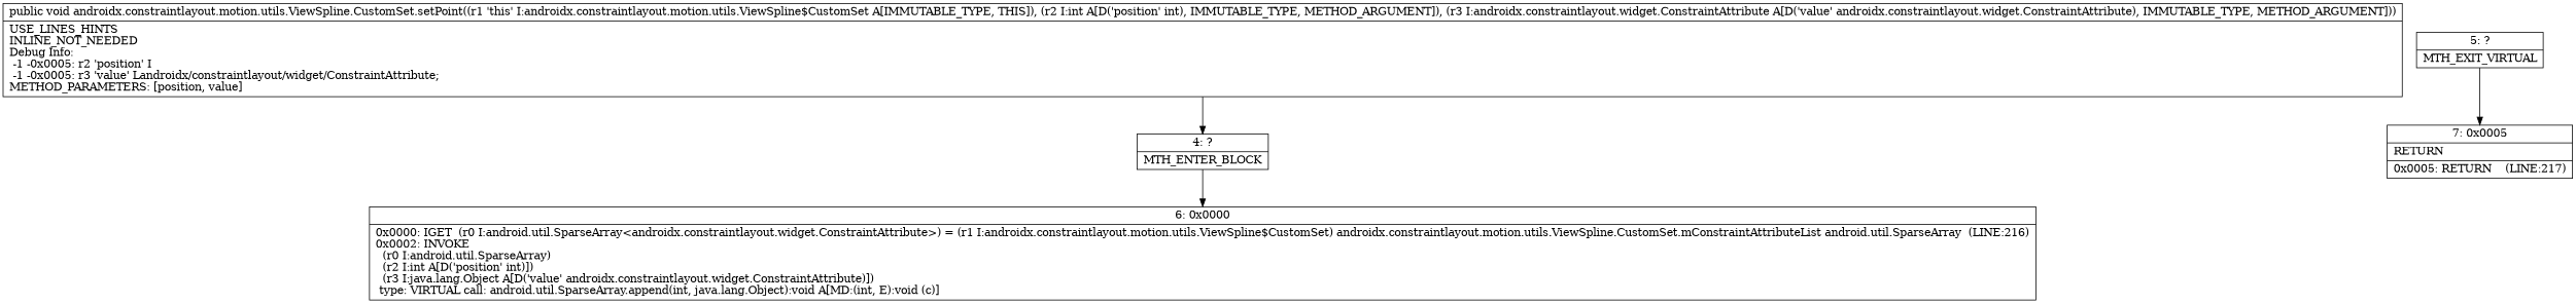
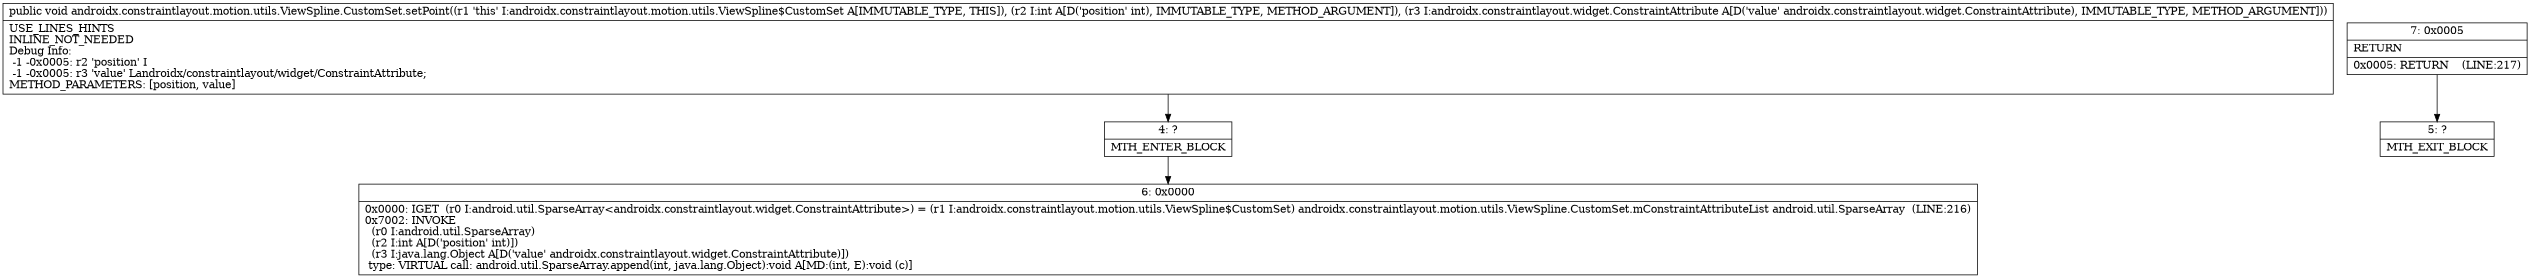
  digraph {
    node [shape=record]
    n1 [label="{4\:\ ?|MTH_ENTER_BLOCK\l}"]
-   n2 [label="{6\:\ 0x0000|0x0000: IGET  (r0 I:android.util.SparseArray\<androidx.constraintlayout.widget.ConstraintAttribute\>) = (r1 I:androidx.constraintlayout.motion.utils.ViewSpline$CustomSet) androidx.constraintlayout.motion.utils.ViewSpline.CustomSet.mConstraintAttributeList android.util.SparseArray  (LINE:216)\l0x0002: INVOKE  \l  (r0 I:android.util.SparseArray)\l  (r2 I:int A[D('position' int)])\l  (r3 I:java.lang.Object A[D('value' androidx.constraintlayout.widget.ConstraintAttribute)])\l type: VIRTUAL call: android.util.SparseArray.append(int, java.lang.Object):void A[MD:(int, E):void (c)]\l}"]
+   n2 [label="{6\:\ 0x0000|0x0000: IGET  (r0 I:android.util.SparseArray\<androidx.constraintlayout.widget.ConstraintAttribute\>) = (r1 I:androidx.constraintlayout.motion.utils.ViewSpline$CustomSet) androidx.constraintlayout.motion.utils.ViewSpline.CustomSet.mConstraintAttributeList android.util.SparseArray  (LINE:216)\l0x7002: INVOKE  \l  (r0 I:android.util.SparseArray)\l  (r2 I:int A[D('position' int)])\l  (r3 I:java.lang.Object A[D('value' androidx.constraintlayout.widget.ConstraintAttribute)])\l type: VIRTUAL call: android.util.SparseArray.append(int, java.lang.Object):void A[MD:(int, E):void (c)]\l}"]
    n3 [label="{7\:\ 0x0005|RETURN\l|0x0005: RETURN    (LINE:217)\l}"]
-   n4 [label="{5\:\ ?|MTH_EXIT_VIRTUAL\l}"]
+   n4 [label="{5\:\ ?|MTH_EXIT_BLOCK\l}"]
    n5 [label="{public void androidx.constraintlayout.motion.utils.ViewSpline.CustomSet.setPoint((r1 'this' I:androidx.constraintlayout.motion.utils.ViewSpline$CustomSet A[IMMUTABLE_TYPE, THIS]), (r2 I:int A[D('position' int), IMMUTABLE_TYPE, METHOD_ARGUMENT]), (r3 I:androidx.constraintlayout.widget.ConstraintAttribute A[D('value' androidx.constraintlayout.widget.ConstraintAttribute), IMMUTABLE_TYPE, METHOD_ARGUMENT]))  | USE_LINES_HINTS\lINLINE_NOT_NEEDED\lDebug Info:\l  \-1 \-0x0005: r2 'position' I\l  \-1 \-0x0005: r3 'value' Landroidx\/constraintlayout\/widget\/ConstraintAttribute;\lMETHOD_PARAMETERS: [position, value]\l}"]
    n1 -> n2
-   n4 -> n3
+   n3 -> n4
    n5 -> n1
  }
